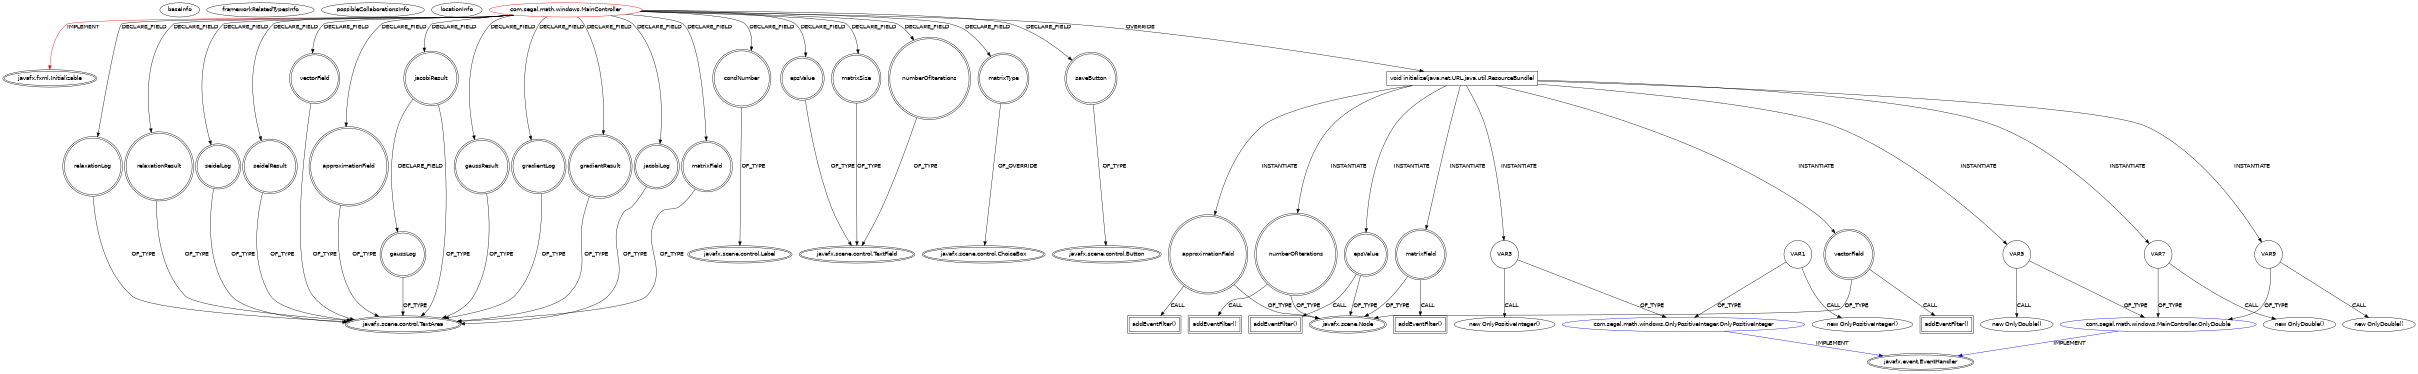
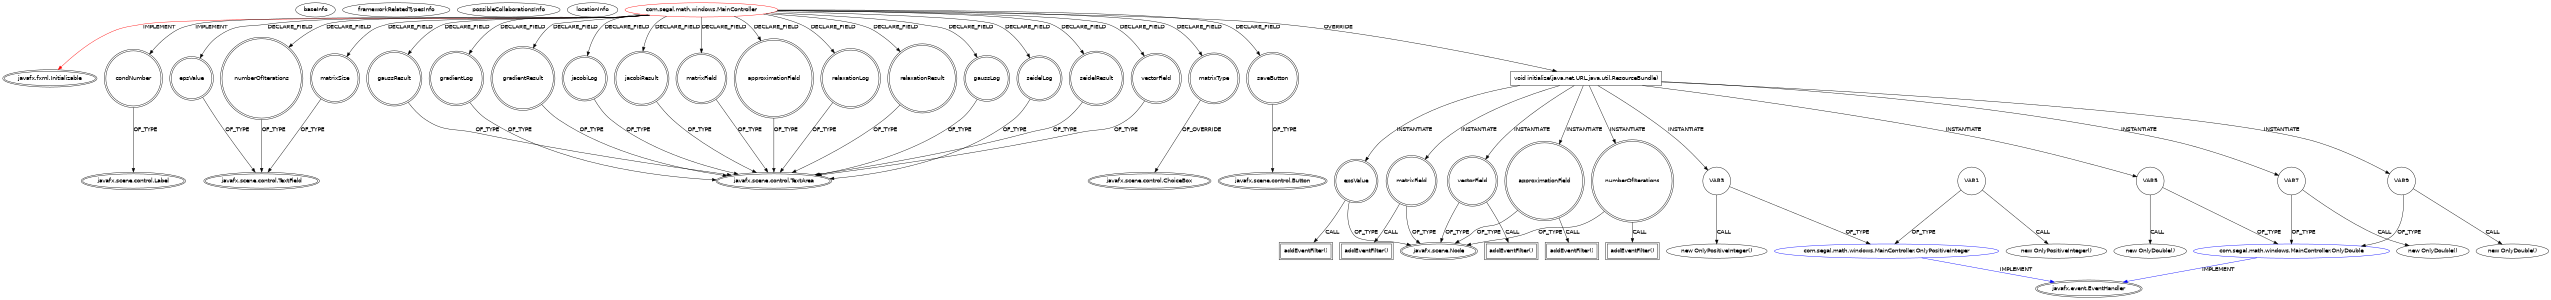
  digraph {
    fontname="DejaVu Sans"
    node [fontname="DejaVu Sans" isFrameworkType=true vertexType=FIELD_DECLARATION peripheries=2 shape=circle]
    edge [fontname="DejaVu Sans"]
    baseInfo [category=extension_graph graphId=1006 isAnonymous=false possibleRelation=true isFrameworkType="" vertexType="" peripheries="" shape=""]
    frameworkRelatedTypesInfo [0="javafx.fxml.Initializable" isFrameworkType="" vertexType="" peripheries="" shape=""]
    possibleCollaborationsInfo [0="1006~OVERRIDING_METHOD_DECLARATION-INSTANTIATION-OVERRIDING_METHOD_DECLARATION-INSTANTIATION-~javafx.fxml.Initializable ~javafx.event.EventHandler ~false~false" 1="1006~OVERRIDING_METHOD_DECLARATION-INSTANTIATION-OVERRIDING_METHOD_DECLARATION-INSTANTIATION-OVERRIDING_METHOD_DECLARATION-INSTANTIATION-~javafx.fxml.Initializable ~javafx.event.EventHandler ~false~false" isFrameworkType="" vertexType="" peripheries="" shape=""]
    locationInfo [contextSignature=MainController filePath="/Nilera-AppliedMath-HW2/AppliedMath-HW2-master/src/com/segal/math/windows/MainController.java" graphId=1006 projectName="Nilera-AppliedMath-HW2" isFrameworkType="" vertexType="" peripheries="" shape=""]
    n5 [color=red isFrameworkType=false label="com.segal.math.windows.MainController" vertexType=ROOT_CLIENT_CLASS_DECLARATION peripheries="" shape=""]
    n6 [label="javafx.fxml.Initializable" vertexType=FRAMEWORK_INTERFACE_TYPE shape=""]
    n7 [label=approximationField]
    n8 [label=condNumber]
    n9 [label=epsValue]
    n10 [label=gaussLog]
    n11 [label=gaussResult]
    n12 [label=gradientLog]
    n13 [label=gradientResult]
    n14 [label=jacobiLog]
    n15 [label=jacobiResult]
    n16 [label=matrixField]
    n17 [label=matrixSize]
    n18 [label=matrixType]
    n19 [label=numberOfIterations]
    n20 [label=relaxationLog]
    n21 [label=relaxationResult]
    n22 [label=saveButton]
    n23 [label=seidelLog]
    n24 [label=seidelResult]
    n25 [label=vectorField]
    n26 [isFrameworkType=false label="void initialize(java.net.URL,java.util.ResourceBundle)" shape=box vertexType=OVERRIDING_METHOD_DECLARATION peripheries=""]
    n27 [label="javafx.scene.control.TextArea" vertexType=FRAMEWORK_CLASS_TYPE shape=""]
    n28 [label="javafx.scene.control.Label" vertexType=FRAMEWORK_CLASS_TYPE shape=""]
    n29 [label="javafx.scene.control.TextField" vertexType=FRAMEWORK_CLASS_TYPE shape=""]
    n30 [label="javafx.scene.control.ChoiceBox" vertexType=FRAMEWORK_CLASS_TYPE shape=""]
    n31 [label="javafx.scene.control.Button" vertexType=FRAMEWORK_CLASS_TYPE shape=""]
    n32 [label=numberOfIterations vertexType=VARIABLE_EXPRESION]
    n33 [label=epsValue vertexType=VARIABLE_EXPRESION]
    n34 [isFrameworkType=false label=VAR3 vertexType=VARIABLE_EXPRESION peripheries=""]
    n35 [label=matrixField vertexType=VARIABLE_EXPRESION]
    n36 [isFrameworkType=false label=VAR5 vertexType=VARIABLE_EXPRESION peripheries=""]
    n37 [label=vectorField vertexType=VARIABLE_EXPRESION]
    n38 [isFrameworkType=false label=VAR7 vertexType=VARIABLE_EXPRESION peripheries=""]
    n39 [label=approximationField vertexType=VARIABLE_EXPRESION]
    n40 [isFrameworkType=false label=VAR9 vertexType=VARIABLE_EXPRESION peripheries=""]
    n41 [label="javafx.scene.Node" vertexType=FRAMEWORK_CLASS_TYPE shape=""]
    n42 [label="addEventFilter()" shape=box vertexType=INSIDE_CALL]
    n43 [isFrameworkType=false label=VAR1 vertexType=VARIABLE_EXPRESION peripheries=""]
-   n44 [color=blue isFrameworkType=false label="com.segal.math.windows.OnlyPositiveInteger.OnlyPositiveInteger" vertexType=REFERENCE_CLIENT_CLASS_DECLARATION peripheries="" shape=""]
+   n44 [color=blue isFrameworkType=false label="com.segal.math.windows.MainController.OnlyPositiveInteger" vertexType=REFERENCE_CLIENT_CLASS_DECLARATION peripheries="" shape=""]
    n45 [isFrameworkType=false label="new OnlyPositiveInteger()" vertexType=CONSTRUCTOR_CALL peripheries="" shape=""]
    n46 [label="addEventFilter()" shape=box vertexType=INSIDE_CALL]
    n47 [isFrameworkType=false label="new OnlyPositiveInteger()" vertexType=CONSTRUCTOR_CALL peripheries="" shape=""]
    n48 [label="addEventFilter()" shape=box vertexType=INSIDE_CALL]
    n49 [color=blue isFrameworkType=false label="com.segal.math.windows.MainController.OnlyDouble" vertexType=REFERENCE_CLIENT_CLASS_DECLARATION peripheries="" shape=""]
    n50 [isFrameworkType=false label="new OnlyDouble()" vertexType=CONSTRUCTOR_CALL peripheries="" shape=""]
    n51 [label="addEventFilter()" shape=box vertexType=INSIDE_CALL]
    n52 [isFrameworkType=false label="new OnlyDouble()" vertexType=CONSTRUCTOR_CALL peripheries="" shape=""]
    n53 [label="addEventFilter()" shape=box vertexType=INSIDE_CALL]
    n54 [isFrameworkType=false label="new OnlyDouble()" vertexType=CONSTRUCTOR_CALL peripheries="" shape=""]
    n55 [label="javafx.event.EventHandler" vertexType=FRAMEWORK_INTERFACE_TYPE shape=""]
    n5 -> n6 [color=red label=IMPLEMENT]
    n5 -> n7 [label=DECLARE_FIELD]
-   n5 -> n8 [label=DECLARE_FIELD]
+   n5 -> n8 [label=IMPLEMENT]
    n5 -> n9 [label=DECLARE_FIELD]
-   n15 -> n10 [label=DECLARE_FIELD]
+   n5 -> n10 [label=DECLARE_FIELD]
    n5 -> n11 [label=DECLARE_FIELD]
    n5 -> n12 [label=DECLARE_FIELD]
    n5 -> n13 [label=DECLARE_FIELD]
    n5 -> n14 [label=DECLARE_FIELD]
    n5 -> n15 [label=DECLARE_FIELD]
    n5 -> n16 [label=DECLARE_FIELD]
    n5 -> n17 [label=DECLARE_FIELD]
    n5 -> n18 [label=DECLARE_FIELD]
    n5 -> n19 [label=DECLARE_FIELD]
    n5 -> n20 [label=DECLARE_FIELD]
    n5 -> n21 [label=DECLARE_FIELD]
    n5 -> n22 [label=DECLARE_FIELD]
    n5 -> n23 [label=DECLARE_FIELD]
    n5 -> n24 [label=DECLARE_FIELD]
    n5 -> n25 [label=DECLARE_FIELD]
    n5 -> n26 [label=OVERRIDE]
    n7 -> n27 [label=OF_TYPE]
    n8 -> n28 [label=OF_TYPE]
    n9 -> n29 [label=OF_TYPE]
    n10 -> n27 [label=OF_TYPE]
    n11 -> n27 [label=OF_TYPE]
    n12 -> n27 [label=OF_TYPE]
    n13 -> n27 [label=OF_TYPE]
    n14 -> n27 [label=OF_TYPE]
    n15 -> n27 [label=OF_TYPE]
    n16 -> n27 [label=OF_TYPE]
    n17 -> n29 [label=OF_TYPE]
    n18 -> n30 [label=OF_OVERRIDE]
    n19 -> n29 [label=OF_TYPE]
    n20 -> n27 [label=OF_TYPE]
    n21 -> n27 [label=OF_TYPE]
    n22 -> n31 [label=OF_TYPE]
    n23 -> n27 [label=OF_TYPE]
    n24 -> n27 [label=OF_TYPE]
    n25 -> n27 [label=OF_TYPE]
    n26 -> n32 [label=INSTANTIATE]
    n26 -> n33 [label=INSTANTIATE]
    n26 -> n34 [label=INSTANTIATE]
    n26 -> n35 [label=INSTANTIATE]
    n26 -> n36 [label=INSTANTIATE]
    n26 -> n37 [label=INSTANTIATE]
    n26 -> n38 [label=INSTANTIATE]
    n26 -> n39 [label=INSTANTIATE]
    n26 -> n40 [label=INSTANTIATE]
    n32 -> n41 [label=OF_TYPE]
    n32 -> n42 [label=CALL]
    n33 -> n41 [label=OF_TYPE]
    n33 -> n46 [label=CALL]
    n34 -> n44 [label=OF_TYPE]
    n34 -> n47 [label=CALL]
    n35 -> n41 [label=OF_TYPE]
    n35 -> n48 [label=CALL]
    n36 -> n49 [label=OF_TYPE]
    n36 -> n50 [label=CALL]
    n37 -> n41 [label=OF_TYPE]
    n37 -> n51 [label=CALL]
    n38 -> n49 [label=OF_TYPE]
    n38 -> n52 [label=CALL]
    n39 -> n41 [label=OF_TYPE]
    n39 -> n53 [label=CALL]
    n40 -> n49 [label=OF_TYPE]
    n40 -> n54 [label=CALL]
    n43 -> n44 [label=OF_TYPE]
    n43 -> n45 [label=CALL]
    n44 -> n55 [color=blue label=IMPLEMENT]
    n49 -> n55 [color=blue label=IMPLEMENT]
  }
